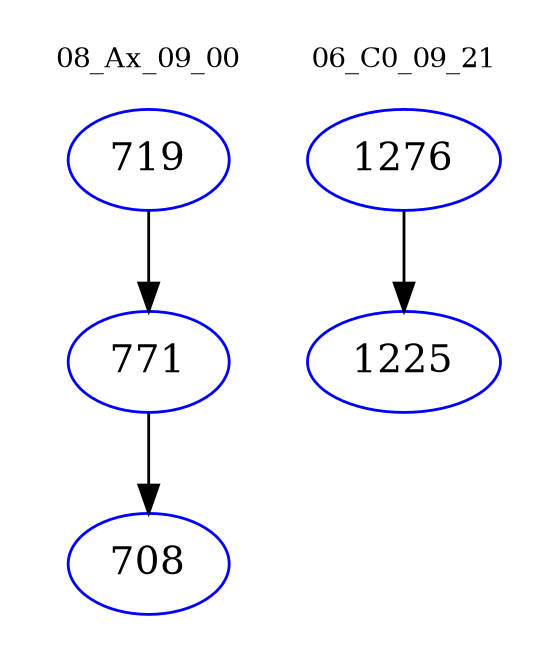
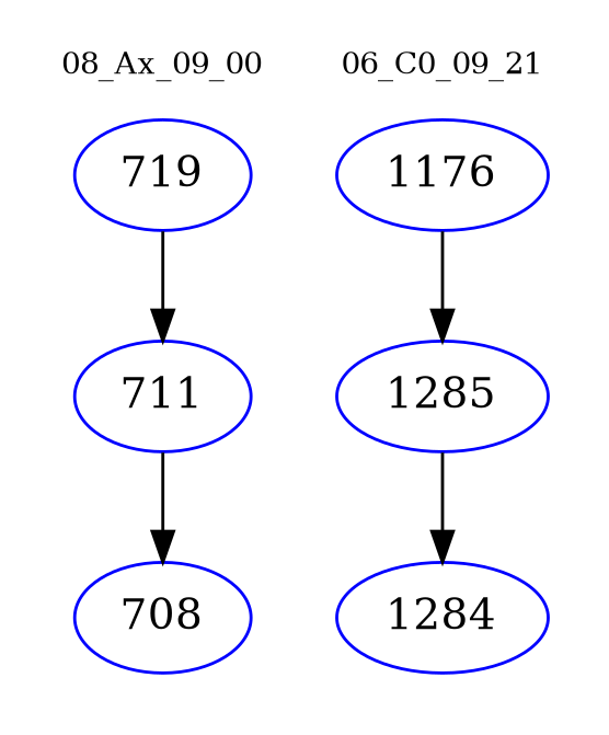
  digraph {
    node [color=blue]
    edge [color=black]
    n1 [label=719]
-   n2 [label=771]
+   n2 [label=711]
    n3 [label=708]
-   n4 [label=1276]
-   n5 [label=1225]
+   n4 [label=1176]
+   n5 [label=1285]
+   n6 [label=1284]
    subgraph cluster_1 {
      color=white
      fontsize=10
      label="08_Ax_09_00"
      n1
      n2
      n3
    }
    subgraph cluster_2 {
      color=white
      fontsize=10
      label="06_C0_09_21"
      n4
      n5
+     n6
    }
    n1 -> n2
    n2 -> n3
    n4 -> n5
+   n5 -> n6
  }
